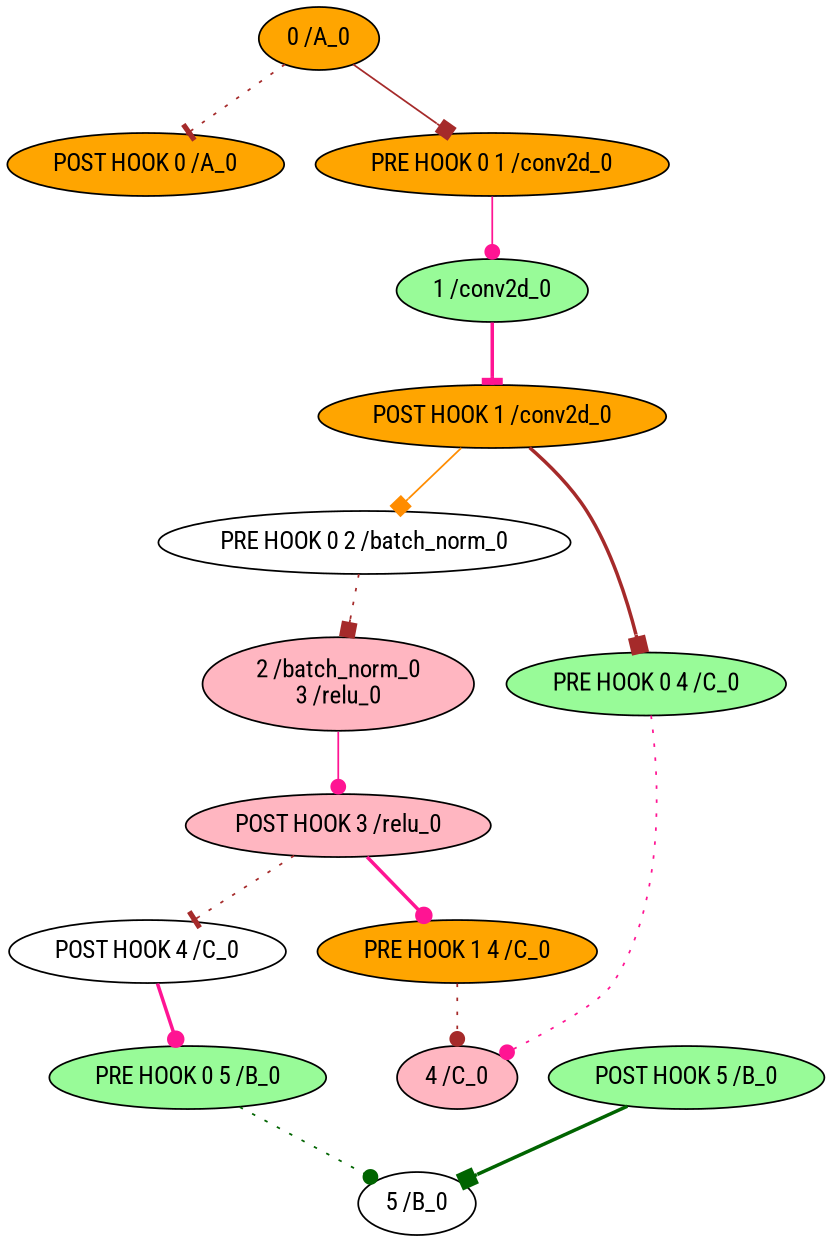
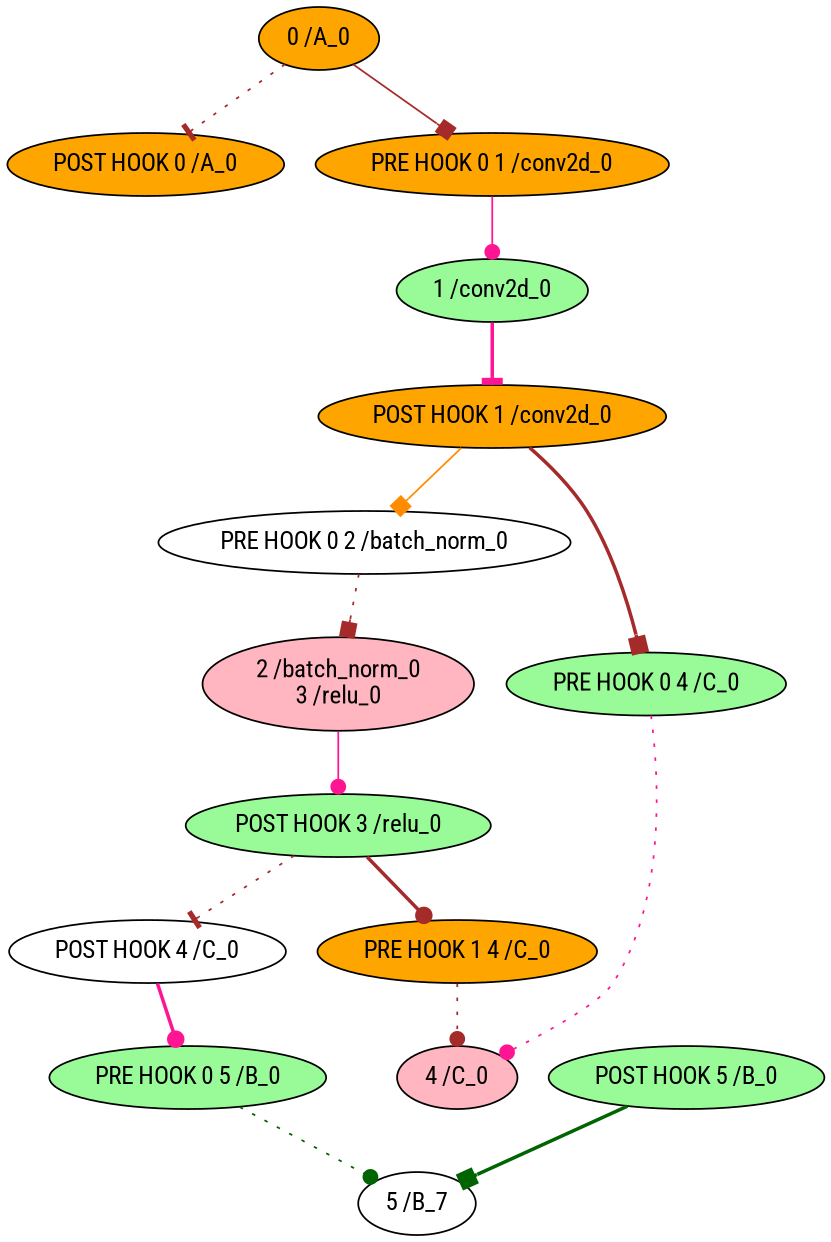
  strict digraph {
    fontname="Roboto Condensed"
    node [fillcolor=orange fontname="Roboto Condensed" style=filled]
    edge [arrowhead=dot color=brown fontname="Roboto Condensed" style=dotted]
    "0 /A_0"
    "POST HOOK 0 /A_0"
    "PRE HOOK 0 1 /conv2d_0"
    "1 /conv2d_0" [fillcolor=palegreen]
    "POST HOOK 1 /conv2d_0"
    "PRE HOOK 0 2 /batch_norm_0" [fillcolor=white]
    "PRE HOOK 0 4 /C_0" [fillcolor=palegreen]
    "4 /C_0" [fillcolor=lightpink]
    "POST HOOK 4 /C_0" [fillcolor=white]
    "PRE HOOK 0 5 /B_0" [fillcolor=palegreen]
-   "5 /B_0" [fillcolor=white]
+   "5 /B_0" [fillcolor=white label="5 /B_7"]
    "POST HOOK 5 /B_0" [fillcolor=palegreen]
    "2 /batch_norm_0\n3 /relu_0\n" [fillcolor=lightpink]
-   "POST HOOK 3 /relu_0" [fillcolor=lightpink]
+   "POST HOOK 3 /relu_0" [fillcolor=palegreen]
    "PRE HOOK 1 4 /C_0"
    "0 /A_0" -> "POST HOOK 0 /A_0" [arrowhead=tee]
    "0 /A_0" -> "PRE HOOK 0 1 /conv2d_0" [arrowhead=box style=solid]
    "PRE HOOK 0 1 /conv2d_0" -> "1 /conv2d_0" [color=deeppink style=solid]
    "1 /conv2d_0" -> "POST HOOK 1 /conv2d_0" [arrowhead=tee color=deeppink style=bold]
    "POST HOOK 1 /conv2d_0" -> "PRE HOOK 0 2 /batch_norm_0" [arrowhead=box color=darkorange style=solid]
    "POST HOOK 1 /conv2d_0" -> "PRE HOOK 0 4 /C_0" [arrowhead=box style=bold]
    "PRE HOOK 0 2 /batch_norm_0" -> "2 /batch_norm_0\n3 /relu_0\n" [arrowhead=box]
    "PRE HOOK 0 4 /C_0" -> "4 /C_0" [color=deeppink]
    "POST HOOK 4 /C_0" -> "PRE HOOK 0 5 /B_0" [color=deeppink style=bold]
    "PRE HOOK 0 5 /B_0" -> "5 /B_0" [color=darkgreen]
    "POST HOOK 5 /B_0" -> "5 /B_0" [arrowhead=box color=darkgreen style=bold]
    "2 /batch_norm_0\n3 /relu_0\n" -> "POST HOOK 3 /relu_0" [color=deeppink style=solid]
    "POST HOOK 3 /relu_0" -> "POST HOOK 4 /C_0" [arrowhead=tee]
-   "POST HOOK 3 /relu_0" -> "PRE HOOK 1 4 /C_0" [color=deeppink style=bold]
+   "POST HOOK 3 /relu_0" -> "PRE HOOK 1 4 /C_0" [style=bold]
    "PRE HOOK 1 4 /C_0" -> "4 /C_0"
  }
